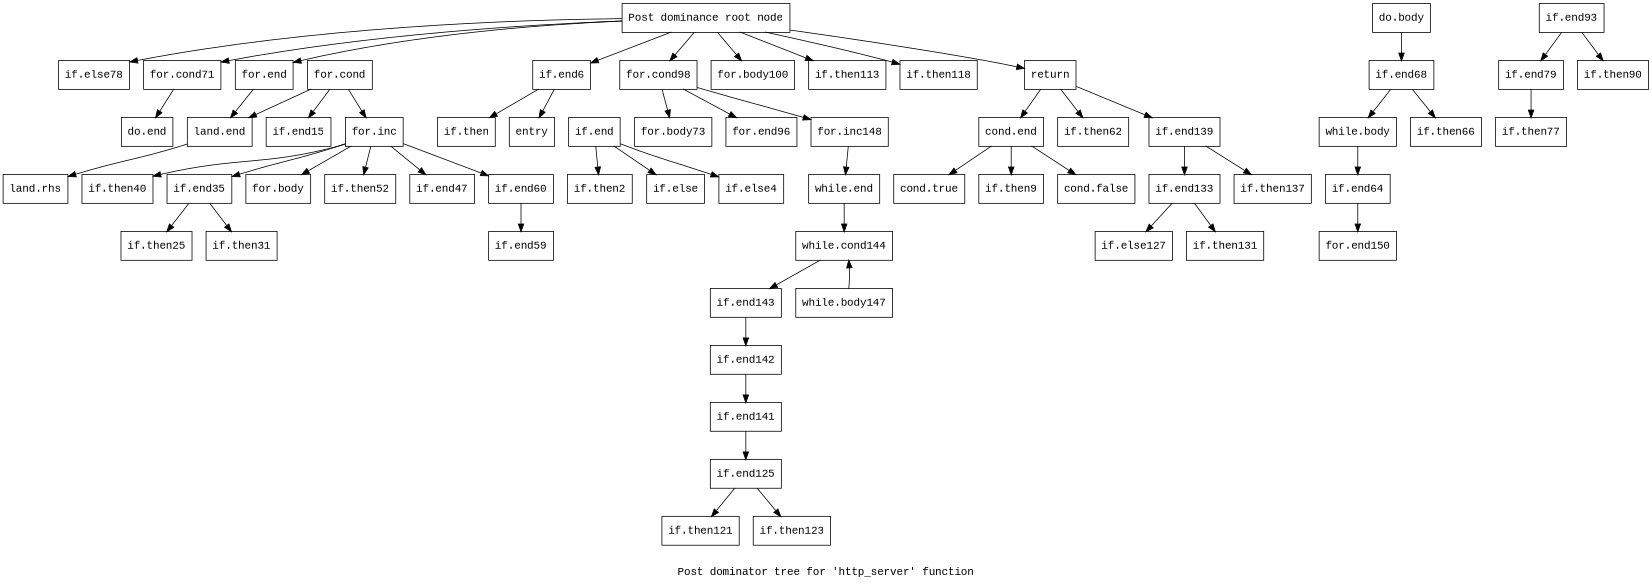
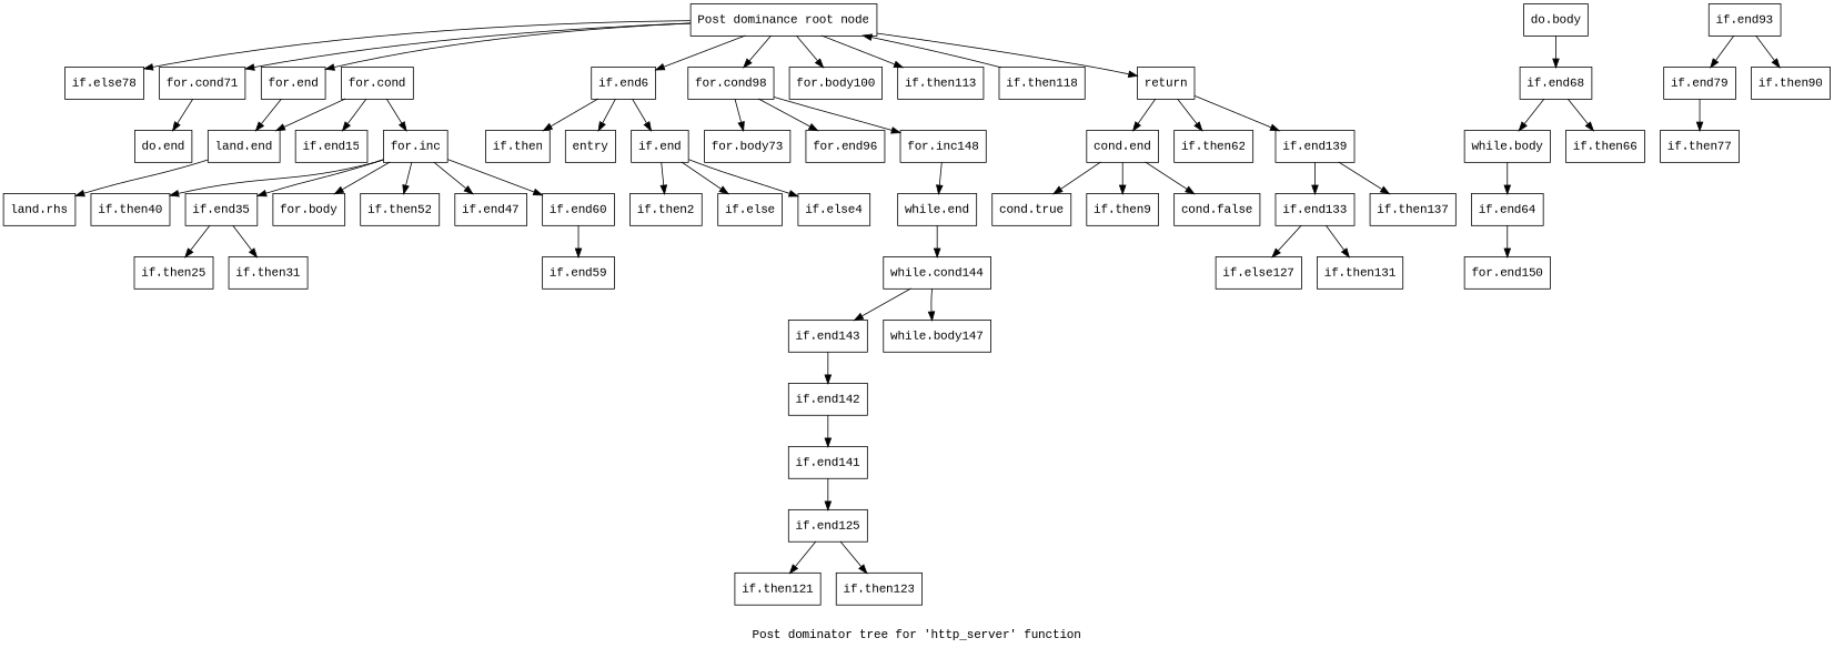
  digraph {
    fontname="Liberation Mono"
    label="Post dominator tree for 'http_server' function"
    node [fontname="Liberation Mono" shape=record]
    edge [fontname="Liberation Mono"]
    n1 [label="{Post dominance root node}"]
    n2 [label="{if.else78}"]
    n3 [label="{for.cond71}"]
    n4 [label="{for.end}"]
    n5 [label="{if.end6}"]
    n6 [label="{for.cond98}"]
    n7 [label="{for.body100}"]
    n8 [label="{if.then113}"]
    n9 [label="{if.then118}"]
    n10 [label="{return}"]
    n11 [label="{for.body73}"]
    n12 [label="{do.end}"]
    n13 [label="{land.end}"]
    n14 [label="{if.then}"]
    n15 [label="{entry}"]
    n16 [label="{if.end}"]
    n17 [label="{for.end96}"]
    n18 [label="{for.inc148}"]
    n19 [label="{cond.end}"]
    n20 [label="{if.then62}"]
    n21 [label="{if.end139}"]
    n22 [label="{land.rhs}"]
    n23 [label="{if.then2}"]
    n24 [label="{if.else}"]
    n25 [label="{if.else4}"]
    n26 [label="{while.end}"]
    n27 [label="{cond.true}"]
    n28 [label="{if.then9}"]
    n29 [label="{cond.false}"]
    n30 [label="{if.end133}"]
    n31 [label="{if.then137}"]
    n32 [label="{do.body}"]
    n33 [label="{if.end68}"]
    n34 [label="{if.end93}"]
    n35 [label="{if.end79}"]
    n36 [label="{if.then90}"]
    n37 [label="{while.body}"]
    n38 [label="{if.then66}"]
    n39 [label="{if.end64}"]
    n40 [label="{for.end150}"]
    n41 [label="{if.then77}"]
    n42 [label="{for.cond}"]
    n43 [label="{if.end15}"]
    n44 [label="{for.inc}"]
    n45 [label="{if.then40}"]
    n46 [label="{if.end35}"]
    n47 [label="{for.body}"]
    n48 [label="{if.then52}"]
    n49 [label="{if.end47}"]
    n50 [label="{if.end60}"]
    n51 [label="{if.then25}"]
    n52 [label="{if.then31}"]
    n53 [label="{if.end59}"]
    n54 [label="{while.cond144}"]
    n55 [label="{if.end143}"]
    n56 [label="{while.body147}"]
    n57 [label="{if.end142}"]
    n58 [label="{if.end141}"]
    n59 [label="{if.end125}"]
    n60 [label="{if.then121}"]
    n61 [label="{if.then123}"]
    n62 [label="{if.else127}"]
    n63 [label="{if.then131}"]
    n1 -> n2
    n1 -> n3
    n1 -> n4
    n1 -> n5
    n1 -> n6
    n1 -> n7
    n1 -> n8
-   n1 -> n9
+   n9 -> n1
    n1 -> n10
    n3 -> n12
    n4 -> n13
    n5 -> n14
    n5 -> n15
+   n5 -> n16
    n6 -> n11
    n6 -> n17
    n6 -> n18
    n10 -> n19
    n10 -> n20
    n10 -> n21
    n13 -> n22
    n16 -> n23
    n16 -> n24
    n16 -> n25
    n18 -> n26
    n19 -> n27
    n19 -> n28
    n19 -> n29
    n21 -> n30
    n21 -> n31
    n26 -> n54
    n30 -> n62
    n30 -> n63
    n32 -> n33
    n33 -> n37
    n33 -> n38
    n34 -> n35
    n34 -> n36
    n35 -> n41
    n37 -> n39
    n39 -> n40
    n42 -> n13
    n42 -> n43
    n42 -> n44
    n44 -> n45
    n44 -> n46
    n44 -> n47
    n44 -> n48
    n44 -> n49
    n44 -> n50
    n46 -> n51
    n46 -> n52
    n50 -> n53
    n54 -> n55
-   n56 -> n54
+   n54 -> n56
    n55 -> n57
    n57 -> n58
    n58 -> n59
    n59 -> n60
    n59 -> n61
  }
